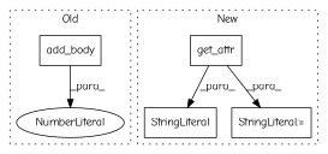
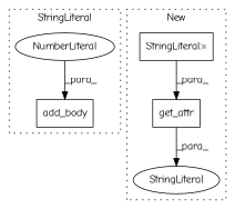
  digraph {
    fontname="Comic Neue"
    node [a=32 fontname="Comic Neue" l="9,1" shape=box]
    edge [fontname="Comic Neue"]
    n1 [label=add_body s="5490,5621"]
    n2 [a=34 l=1 label=NumberLiteral s=5499 shape=ellipse]
    n3 [label=get_attr s="6493,6509"]
-   n4 [a=45 l=7 label=StringLiteral s=6502]
+   n4 [a=45 l=7 label=StringLiteral s=6502 shape=ellipse]
    n5 [a=7 l=1 label="StringLiteral:=" s=6323]
    subgraph cluster_1 {
-     label=Old
+     label=StringLiteral
      style=dotted
      n1
      n2
    }
    subgraph cluster_2 {
      label=New
      style=dotted
      n3
      n4
      n5
    }
-   n1 -> n2 [label=_para_]
+   n2 -> n1 [label=_para_]
    n3 -> n4 [label=_para_]
-   n3 -> n5 [label=_para_]
+   n5 -> n3 [label=_para_]
  }
